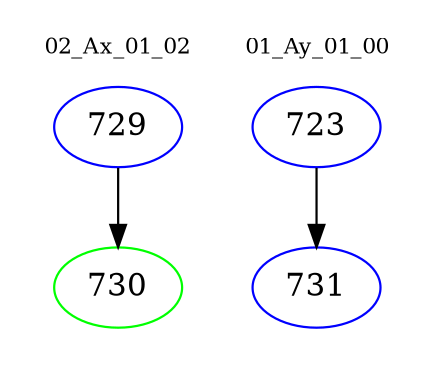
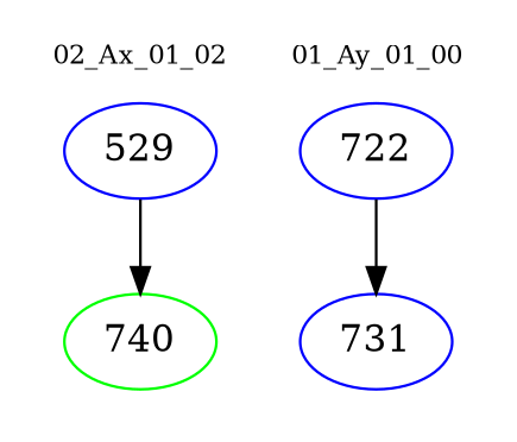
  digraph {
    node [color=blue]
    edge [color=black]
-   n1 [label=729]
-   n2 [color=green label=730]
-   n3 [label=723]
+   n1 [label=529]
+   n2 [color=green label=740]
+   n3 [label=722]
    n4 [label=731]
    subgraph cluster_1 {
      color=white
      fontsize=10
      label="02_Ax_01_02"
      n1
      n2
    }
    subgraph cluster_2 {
      color=white
      fontsize=10
      label="01_Ay_01_00"
      n3
      n4
    }
    n1 -> n2
    n3 -> n4
  }
